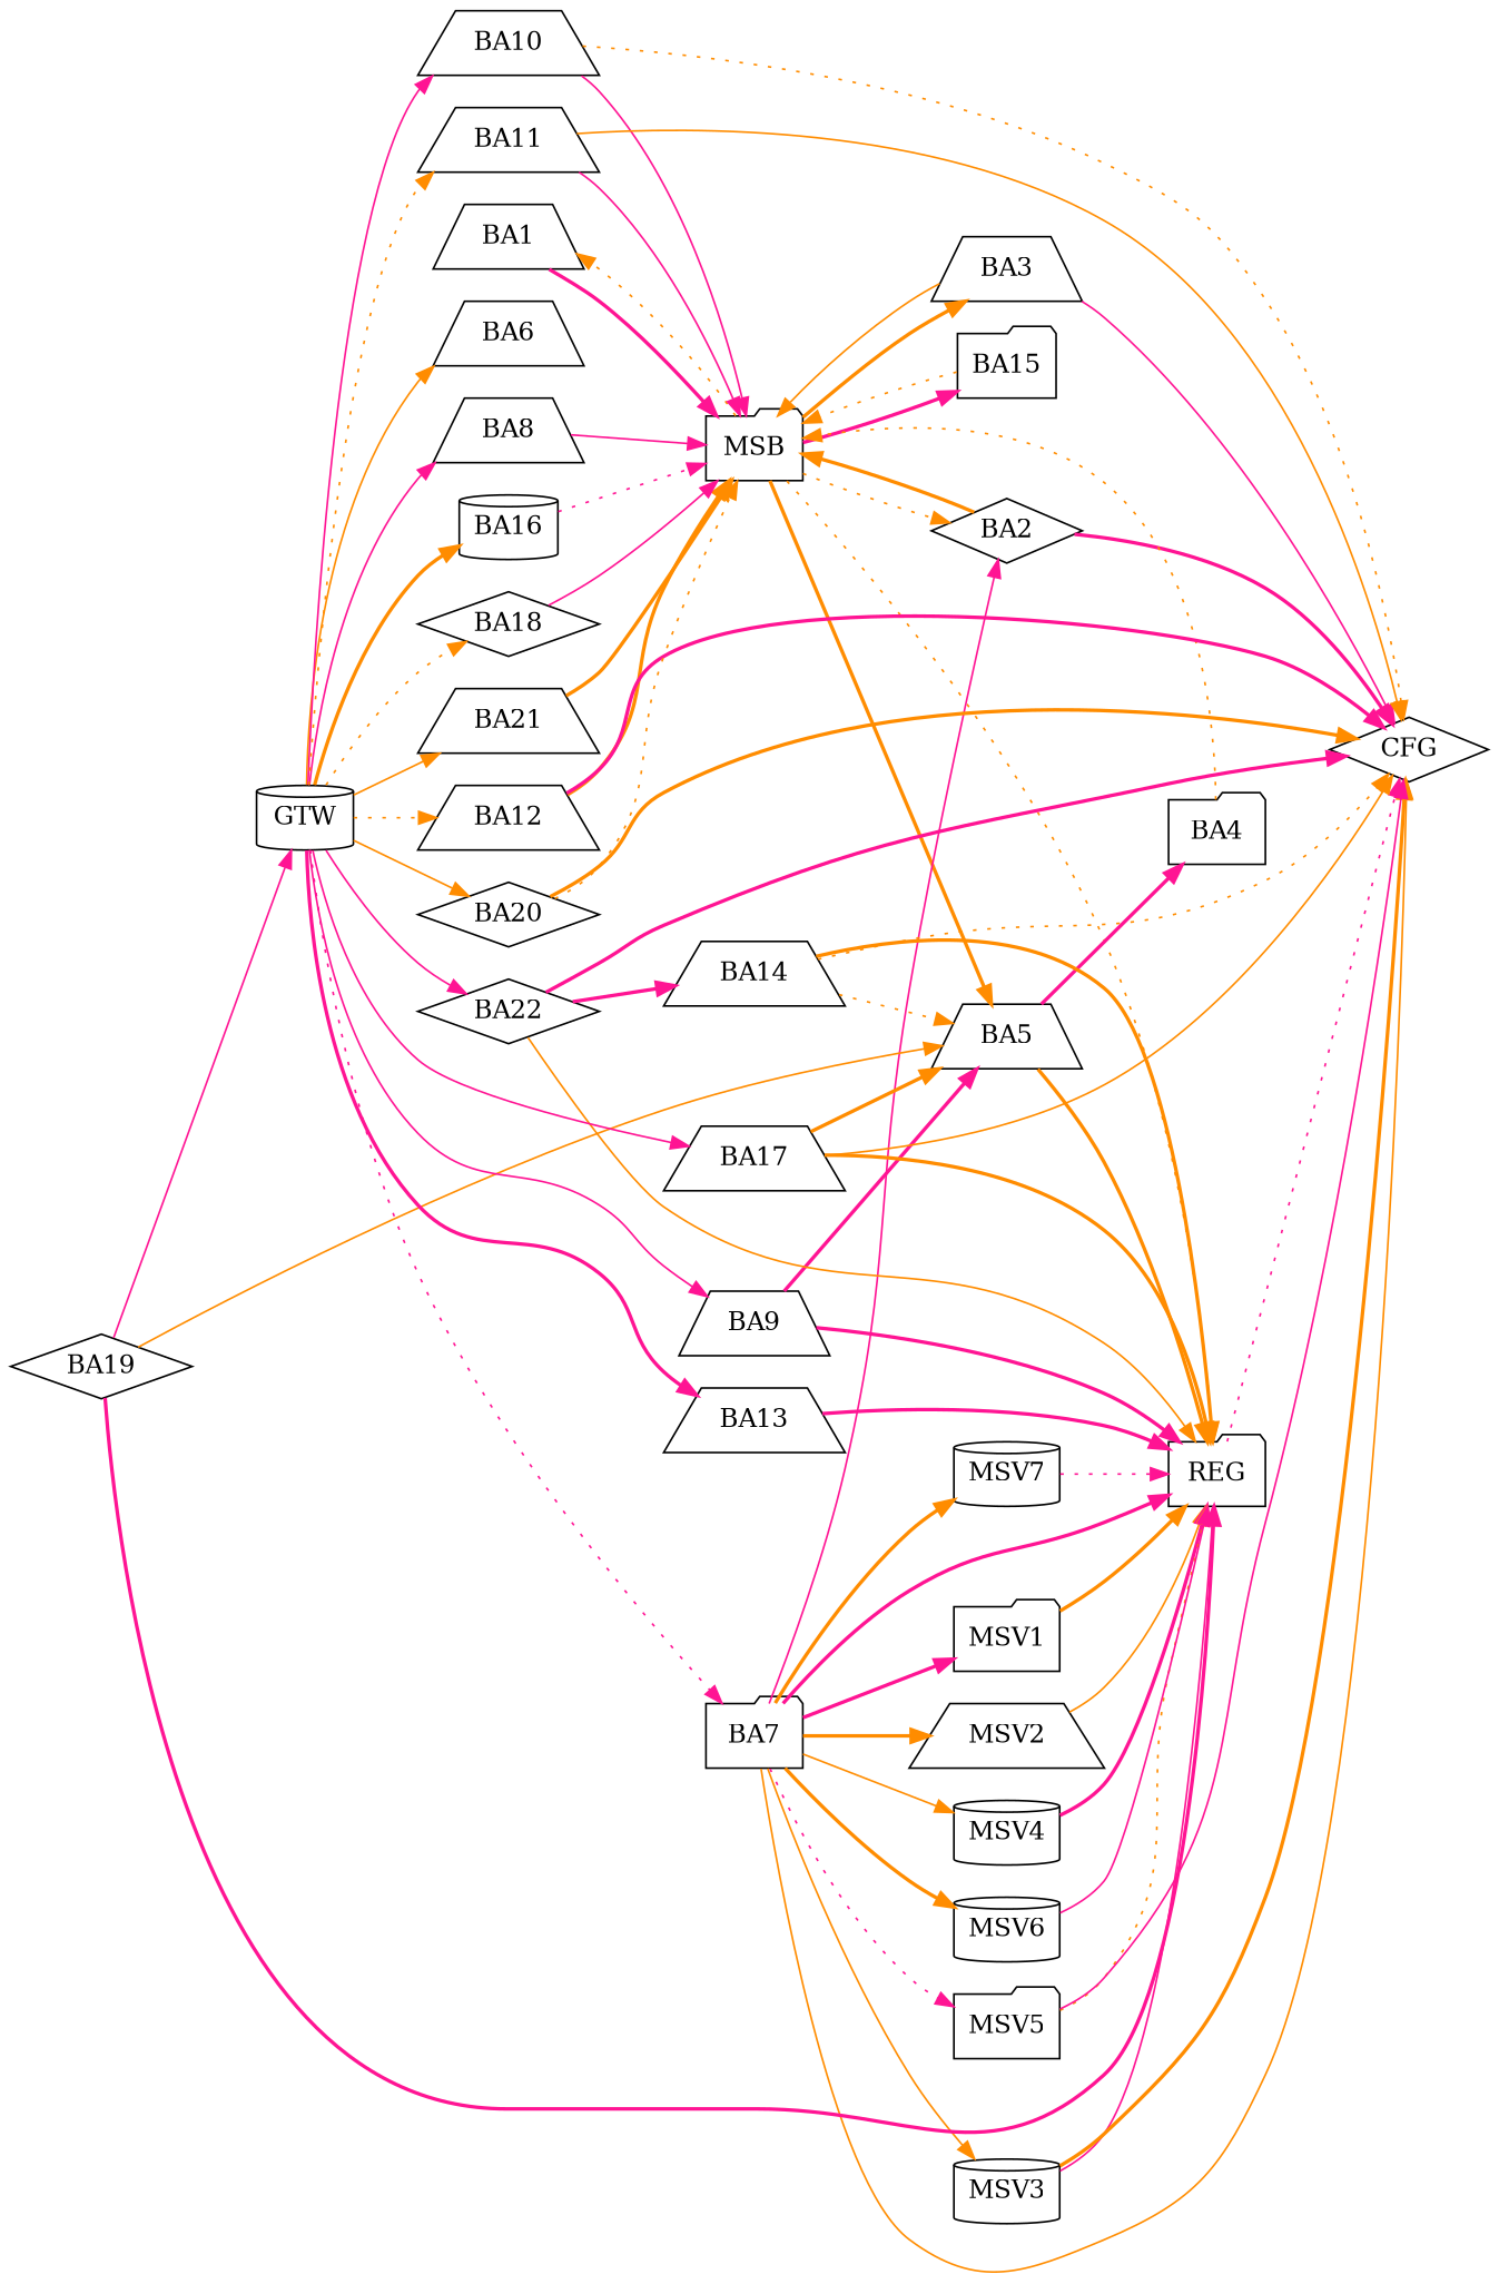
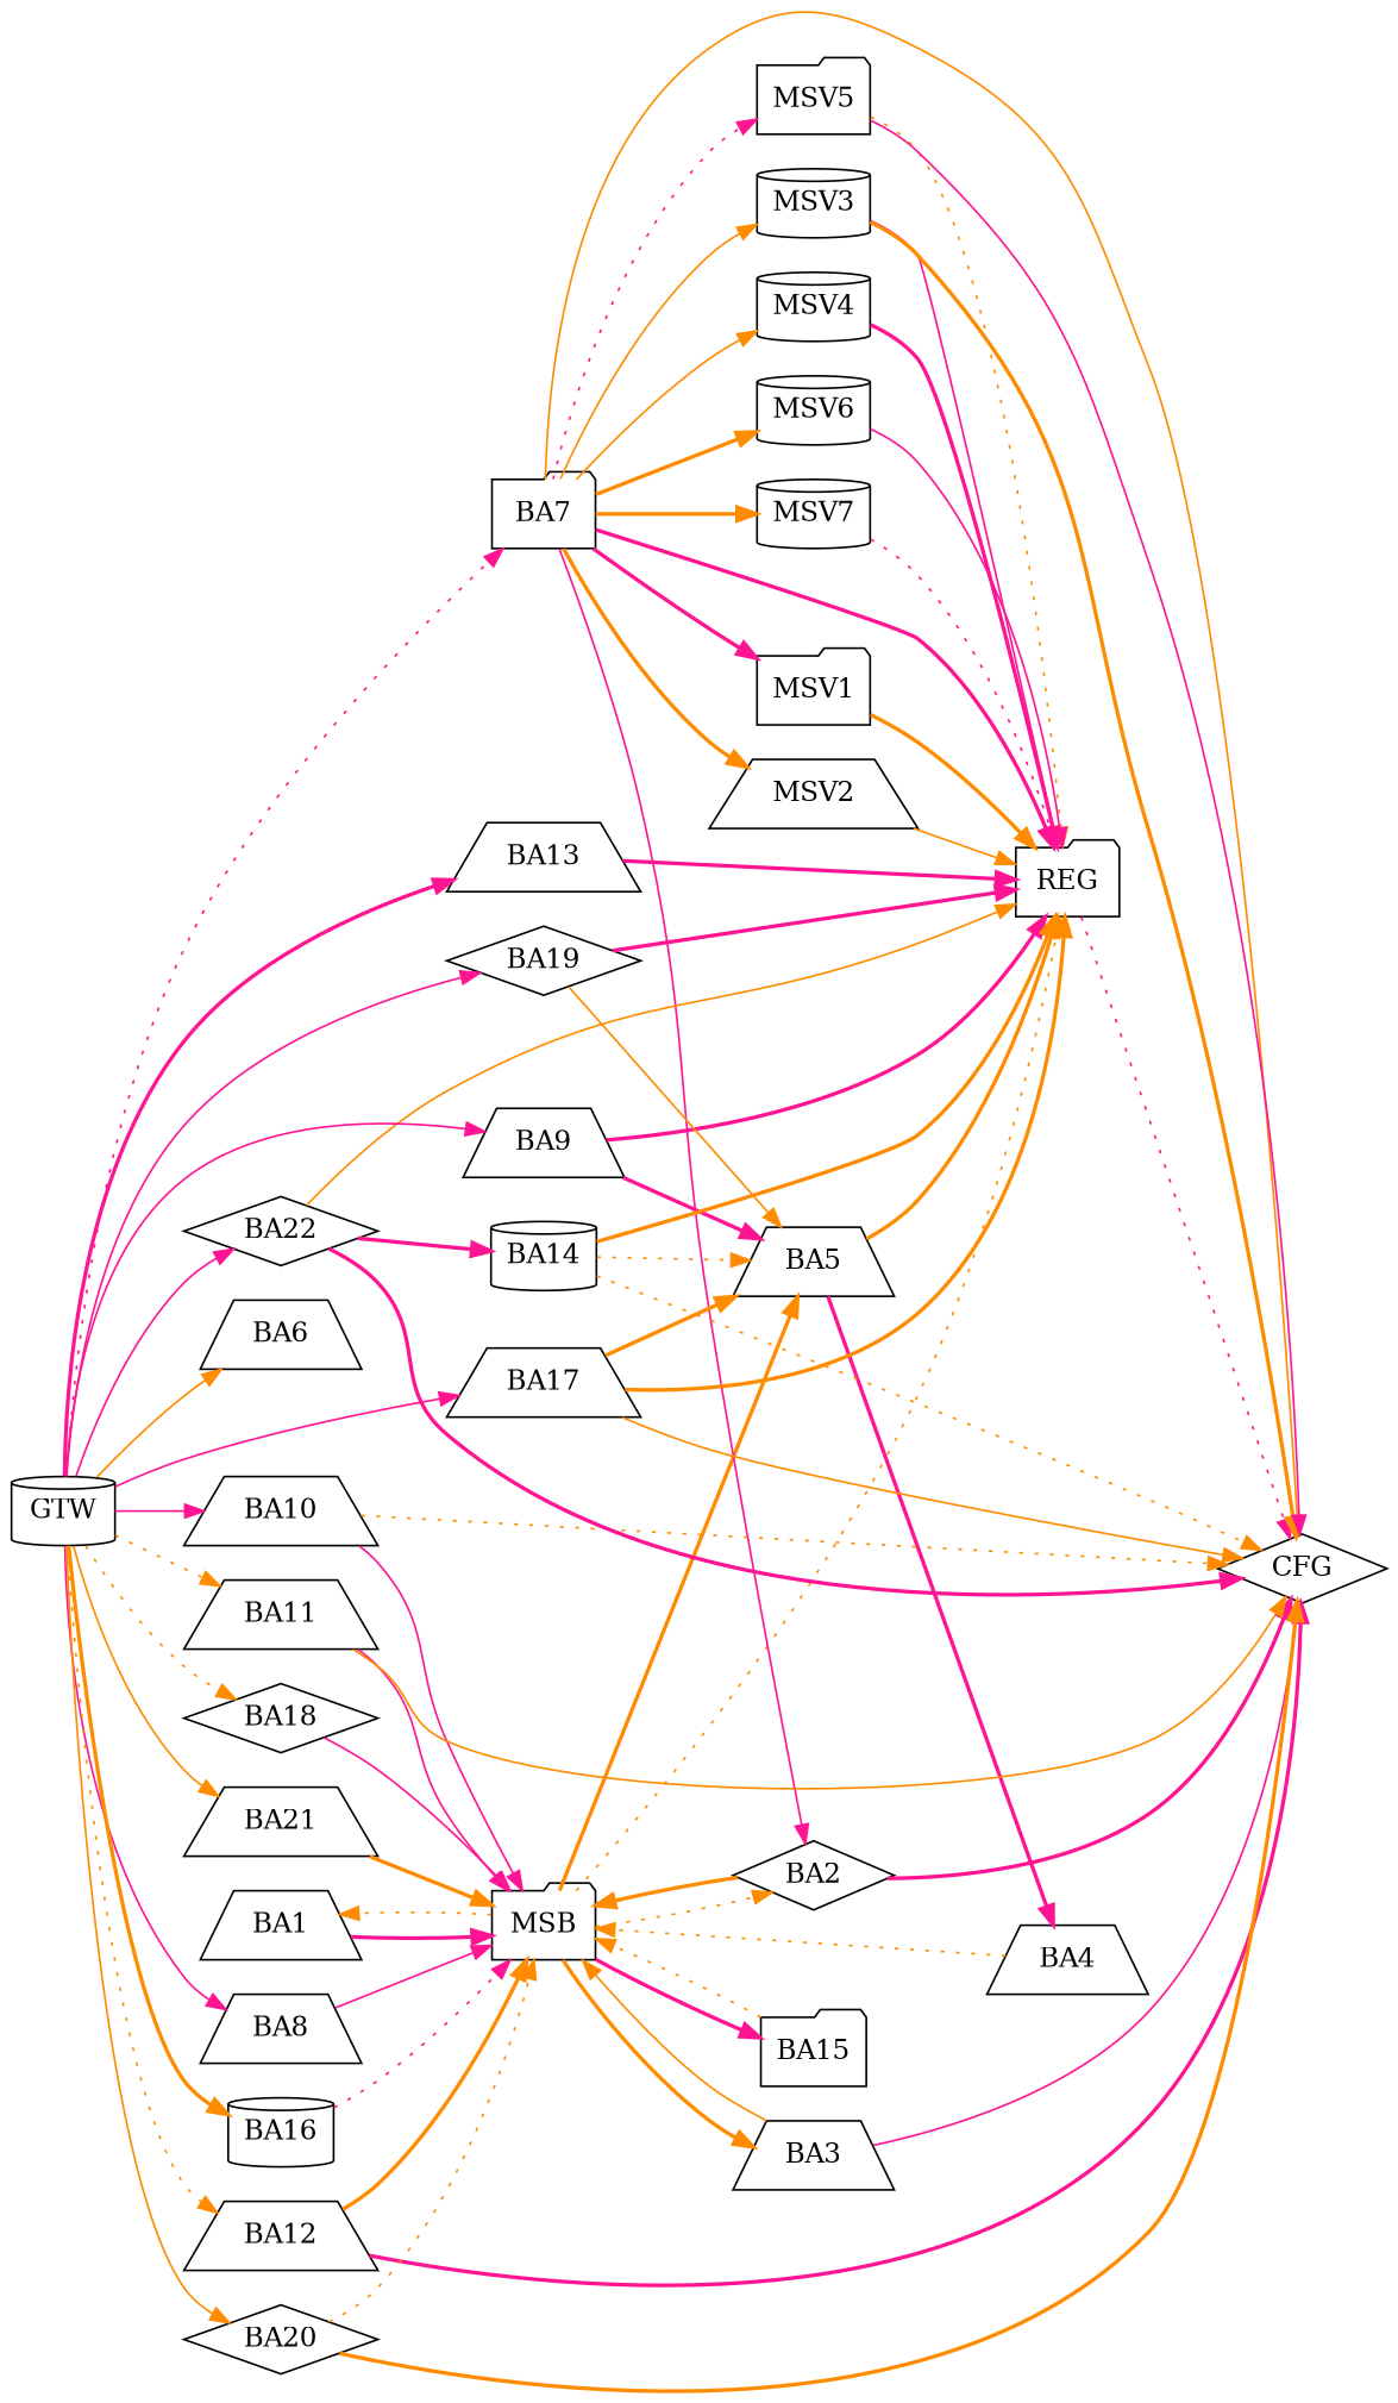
  strict digraph {
    rankdir=LR
    node [shape=trapezium]
    edge [color=darkorange style=bold]
    n1 [label=BA1]
    n2 [label=MSB shape=folder]
    n3 [label=BA2 shape=diamond]
    n4 [label=BA3]
    n5 [label=BA5]
    n6 [label=REG shape=folder]
    n7 [label=BA15 shape=folder]
    n8 [label=CFG shape=diamond]
-   n9 [label=BA4 shape=folder]
+   n9 [label=BA4]
    n10 [label=BA6]
    n11 [label=BA7 shape=folder]
    n12 [label=MSV1 shape=folder]
    n13 [label=MSV2]
    n14 [label=MSV3 shape=cylinder]
    n15 [label=MSV4 shape=cylinder]
    n16 [label=MSV5 shape=folder]
    n17 [label=MSV6 shape=cylinder]
    n18 [label=MSV7 shape=cylinder]
    n19 [label=BA8]
    n20 [label=BA9]
    n21 [label=BA10]
    n22 [label=BA11]
    n23 [label=BA12]
    n24 [label=BA13]
-   n25 [label=BA14]
+   n25 [label=BA14 shape=cylinder]
    n26 [label=BA16 shape=cylinder]
    n27 [label=BA17]
    n28 [label=BA18 shape=diamond]
    n29 [label=BA19 shape=diamond]
    n30 [label=BA20 shape=diamond]
    n31 [label=BA21]
    n32 [label=BA22 shape=diamond]
    n33 [label=GTW shape=cylinder]
    n1 -> n2 [color=deeppink]
    n2 -> n1 [style=dotted]
    n2 -> n3 [style=dotted]
    n2 -> n4
    n2 -> n5
    n2 -> n6 [style=dotted]
    n2 -> n7 [color=deeppink]
    n3 -> n2
    n3 -> n8 [color=deeppink]
    n4 -> n2 [style=solid]
    n4 -> n8 [color=deeppink style=solid]
    n5 -> n6
    n5 -> n9 [color=deeppink]
    n6 -> n8 [color=deeppink style=dotted]
    n7 -> n2 [style=dotted]
    n9 -> n2 [style=dotted]
    n11 -> n3 [color=deeppink style=solid]
    n11 -> n6 [color=deeppink]
    n11 -> n8 [style=solid]
    n11 -> n12 [color=deeppink]
    n11 -> n13
    n11 -> n14 [style=solid]
    n11 -> n15 [style=solid]
    n11 -> n16 [color=deeppink style=dotted]
    n11 -> n17
    n11 -> n18
    n12 -> n6
    n13 -> n6 [style=solid]
    n14 -> n6 [color=deeppink style=solid]
    n14 -> n8
    n15 -> n6 [color=deeppink]
    n16 -> n6 [style=dotted]
    n16 -> n8 [color=deeppink style=solid]
    n17 -> n6 [color=deeppink style=solid]
    n18 -> n6 [color=deeppink style=dotted]
    n19 -> n2 [color=deeppink style=solid]
    n20 -> n5 [color=deeppink]
    n20 -> n6 [color=deeppink]
    n21 -> n2 [color=deeppink style=solid]
    n21 -> n8 [style=dotted]
    n22 -> n2 [color=deeppink style=solid]
    n22 -> n8 [style=solid]
    n23 -> n2
    n23 -> n8 [color=deeppink]
    n24 -> n6 [color=deeppink]
    n25 -> n5 [style=dotted]
    n25 -> n6
    n25 -> n8 [style=dotted]
    n26 -> n2 [color=deeppink style=dotted]
    n27 -> n5
    n27 -> n6
    n27 -> n8 [style=solid]
    n28 -> n2 [color=deeppink style=solid]
    n29 -> n5 [style=solid]
    n29 -> n6 [color=deeppink]
    n30 -> n2 [style=dotted]
    n30 -> n8
    n31 -> n2
    n32 -> n6 [style=solid]
    n32 -> n8 [color=deeppink]
    n32 -> n25 [color=deeppink]
    n33 -> n10 [style=solid]
    n33 -> n11 [color=deeppink style=dotted]
    n33 -> n19 [color=deeppink style=solid]
    n33 -> n20 [color=deeppink style=solid]
    n33 -> n21 [color=deeppink style=solid]
    n33 -> n22 [style=dotted]
    n33 -> n23 [style=dotted]
    n33 -> n24 [color=deeppink]
    n33 -> n26
    n33 -> n27 [color=deeppink style=solid]
    n33 -> n28 [style=dotted]
-   n29 -> n33 [color=deeppink style=solid]
+   n33 -> n29 [color=deeppink style=solid]
    n33 -> n30 [style=solid]
    n33 -> n31 [style=solid]
    n33 -> n32 [color=deeppink style=solid]
  }
